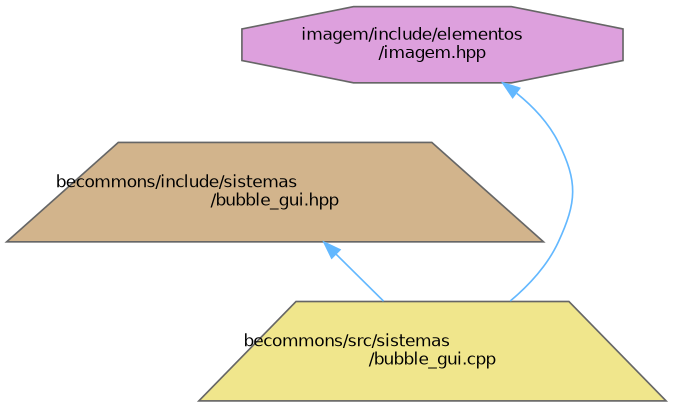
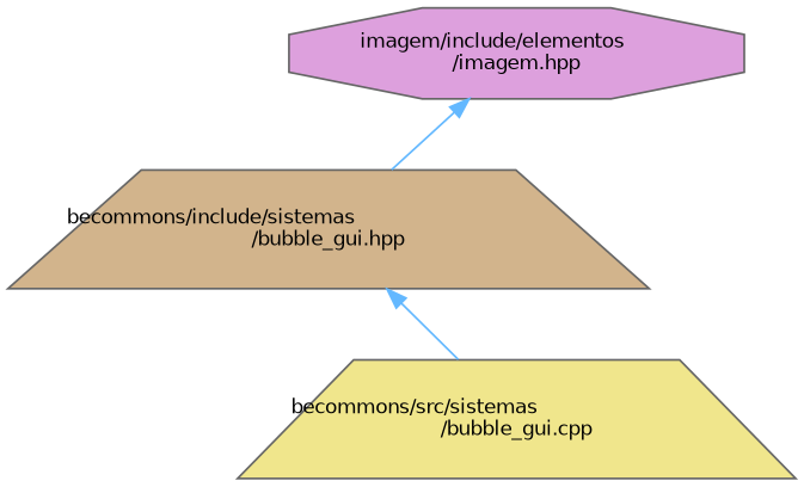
  digraph {
    node [color=grey40 fontname=Helvetica fontsize=10 shape=trapezium style=filled]
    edge [color=steelblue1 dir=back fontname=Helvetica fontsize=10 labelfontname=Helvetica labelfontsize=10 style=solid]
    n1 [color=gray40 fillcolor=plum fontcolor=black height=0.2 label="imagem/include/elementos\l/imagem.hpp" shape=octagon width=0.4]
    n2 [fillcolor=tan height=0.2 label="becommons/include/sistemas\l/bubble_gui.hpp" width=0.4]
    n3 [fillcolor=khaki height=0.2 label="becommons/src/sistemas\l/bubble_gui.cpp" width=0.4]
-   n1 -> n3
+   n1 -> n2
    n2 -> n3
  }
